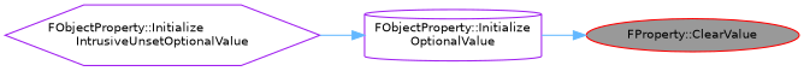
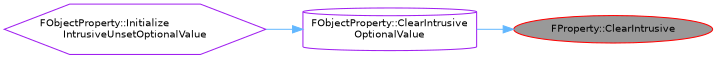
  digraph {
    rankdir=RL
    node [color=purple fillcolor=white fontname=Helvetica fontsize=10 style=filled]
    edge [color=steelblue1 dir=back fontname=Helvetica fontsize=10 labelfontname=Helvetica labelfontsize=10 style=solid]
-   n1 [color=red fillcolor=grey60 fontcolor=black height=0.2 label="FProperty::ClearValue" shape=ellipse width=0.4]
-   n2 [height=0.2 label="FObjectProperty::Initialize\lOptionalValue" shape=cylinder width=0.4]
+   n1 [color=red fillcolor=grey60 fontcolor=black height=0.2 label="FProperty::ClearIntrusive" shape=ellipse width=0.4]
+   n2 [height=0.2 label="FObjectProperty::ClearIntrusive\lOptionalValue" shape=cylinder width=0.4]
    n3 [height=0.2 label="FObjectProperty::Initialize\lIntrusiveUnsetOptionalValue" shape=hexagon width=0.4]
    n1 -> n2
    n2 -> n3
  }
